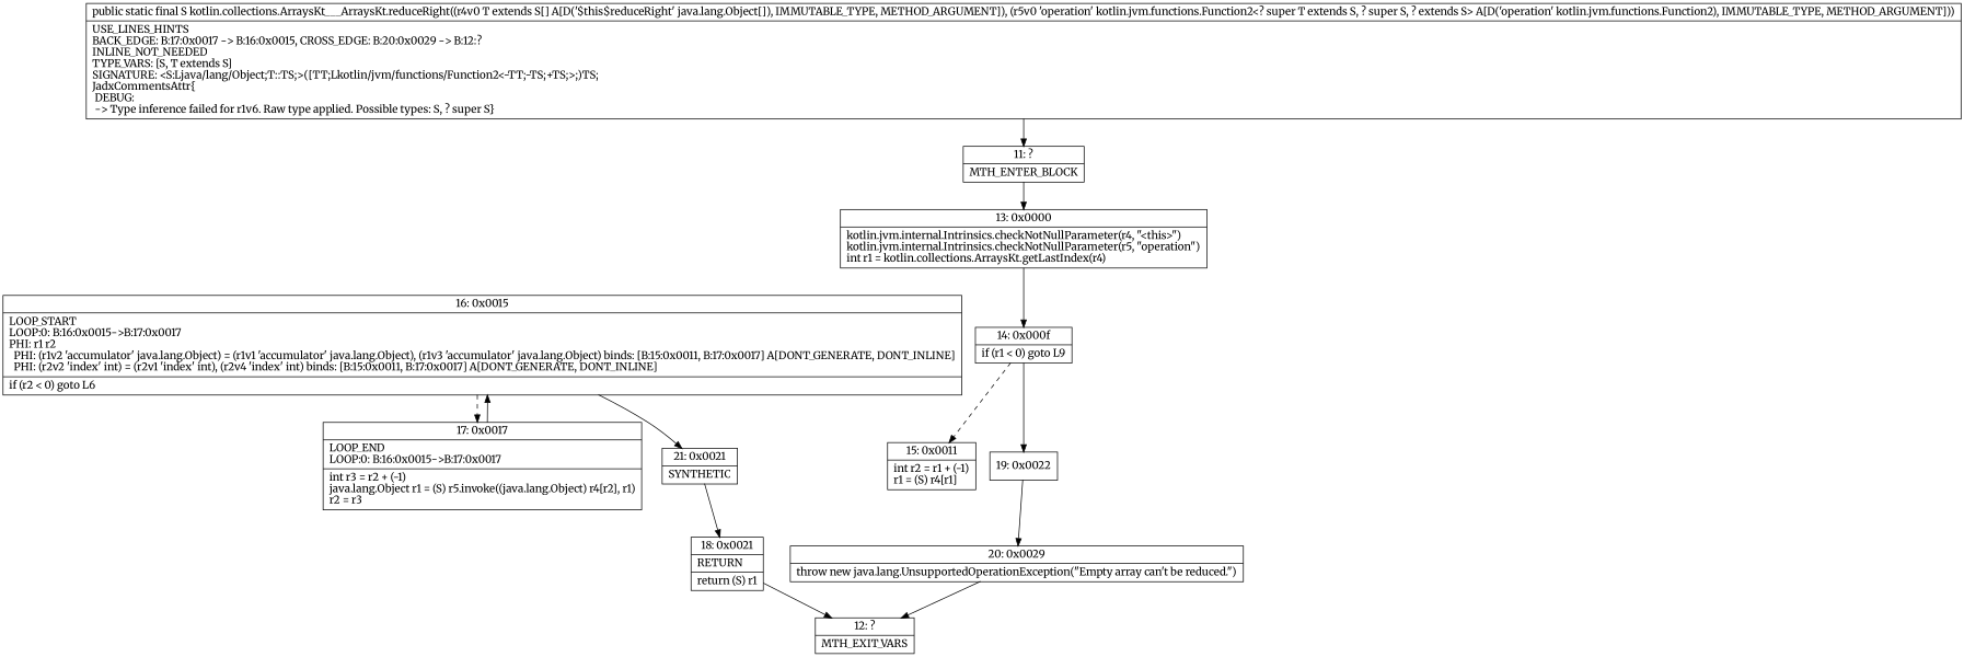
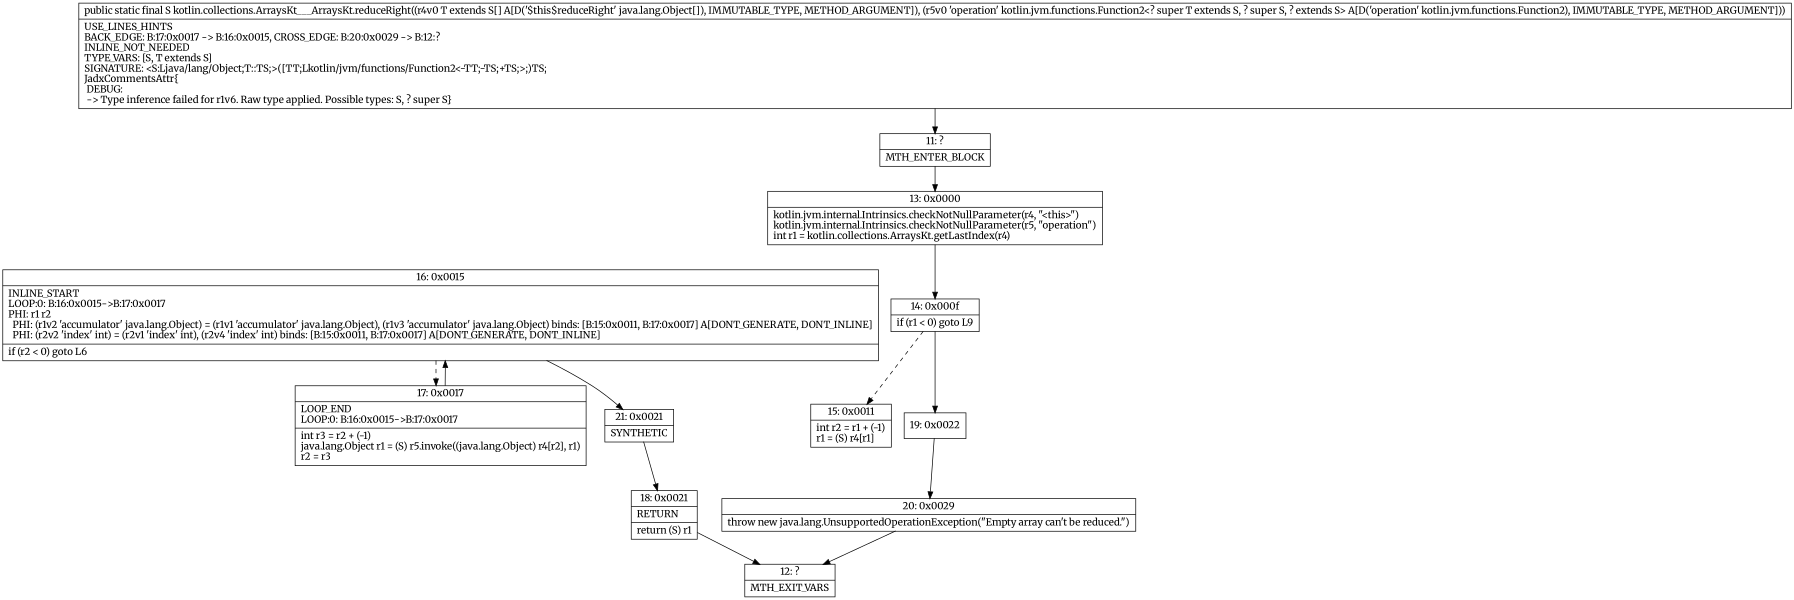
  digraph {
    fontname=Merriweather
    node [fontname=Merriweather shape=record]
    edge [fontname=Merriweather]
    n1 [label="{11\:\ ?|MTH_ENTER_BLOCK\l}"]
    n2 [label="{13\:\ 0x0000|kotlin.jvm.internal.Intrinsics.checkNotNullParameter(r4, \"\<this\>\")\lkotlin.jvm.internal.Intrinsics.checkNotNullParameter(r5, \"operation\")\lint r1 = kotlin.collections.ArraysKt.getLastIndex(r4)\l}"]
    n3 [label="{14\:\ 0x000f|if (r1 \< 0) goto L9\l}"]
    n4 [label="{15\:\ 0x0011|int r2 = r1 + (\-1)\lr1 = (S) r4[r1]\l}"]
    n5 [label="{19\:\ 0x0022}"]
    n6 [label="{20\:\ 0x0029|throw new java.lang.UnsupportedOperationException(\"Empty array can't be reduced.\")\l}"]
-   n7 [label="{16\:\ 0x0015|LOOP_START\lLOOP:0: B:16:0x0015\-\>B:17:0x0017\lPHI: r1 r2 \l  PHI: (r1v2 'accumulator' java.lang.Object) = (r1v1 'accumulator' java.lang.Object), (r1v3 'accumulator' java.lang.Object) binds: [B:15:0x0011, B:17:0x0017] A[DONT_GENERATE, DONT_INLINE]\l  PHI: (r2v2 'index' int) = (r2v1 'index' int), (r2v4 'index' int) binds: [B:15:0x0011, B:17:0x0017] A[DONT_GENERATE, DONT_INLINE]\l|if (r2 \< 0) goto L6\l}"]
+   n7 [label="{16\:\ 0x0015|INLINE_START\lLOOP:0: B:16:0x0015\-\>B:17:0x0017\lPHI: r1 r2 \l  PHI: (r1v2 'accumulator' java.lang.Object) = (r1v1 'accumulator' java.lang.Object), (r1v3 'accumulator' java.lang.Object) binds: [B:15:0x0011, B:17:0x0017] A[DONT_GENERATE, DONT_INLINE]\l  PHI: (r2v2 'index' int) = (r2v1 'index' int), (r2v4 'index' int) binds: [B:15:0x0011, B:17:0x0017] A[DONT_GENERATE, DONT_INLINE]\l|if (r2 \< 0) goto L6\l}"]
    n8 [label="{17\:\ 0x0017|LOOP_END\lLOOP:0: B:16:0x0015\-\>B:17:0x0017\l|int r3 = r2 + (\-1)\ljava.lang.Object r1 = (S) r5.invoke((java.lang.Object) r4[r2], r1)\lr2 = r3\l}"]
    n9 [label="{21\:\ 0x0021|SYNTHETIC\l}"]
    n10 [label="{18\:\ 0x0021|RETURN\l|return (S) r1\l}"]
    n11 [label="{12\:\ ?|MTH_EXIT_VARS\l}"]
    n12 [label="{public static final S kotlin.collections.ArraysKt___ArraysKt.reduceRight((r4v0 T extends S[] A[D('$this$reduceRight' java.lang.Object[]), IMMUTABLE_TYPE, METHOD_ARGUMENT]), (r5v0 'operation' kotlin.jvm.functions.Function2\<? super T extends S, ? super S, ? extends S\> A[D('operation' kotlin.jvm.functions.Function2), IMMUTABLE_TYPE, METHOD_ARGUMENT]))  | USE_LINES_HINTS\lBACK_EDGE: B:17:0x0017 \-\> B:16:0x0015, CROSS_EDGE: B:20:0x0029 \-\> B:12:?\lINLINE_NOT_NEEDED\lTYPE_VARS: [S, T extends S]\lSIGNATURE: \<S:Ljava\/lang\/Object;T::TS;\>([TT;Lkotlin\/jvm\/functions\/Function2\<\-TT;\-TS;+TS;\>;)TS;\lJadxCommentsAttr\{\l DEBUG: \l \-\> Type inference failed for r1v6. Raw type applied. Possible types: S, ? super S\}\l}"]
    n1 -> n2
    n2 -> n3
    n3 -> n4 [style=dashed]
    n3 -> n5
    n5 -> n6
    n6 -> n11
    n7 -> n8 [style=dashed]
    n7 -> n9
    n8 -> n7
    n9 -> n10
    n10 -> n11
    n12 -> n1
  }
